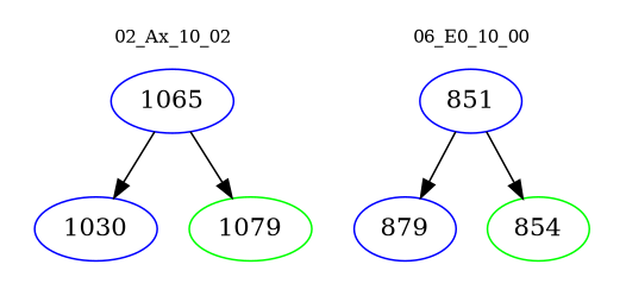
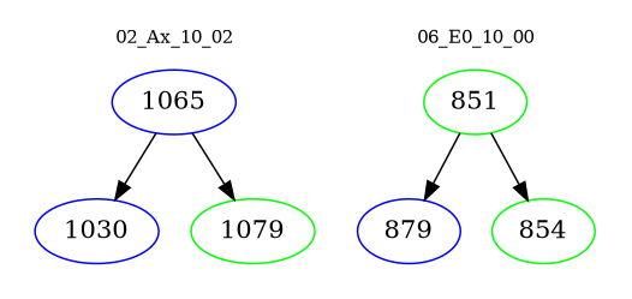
  digraph {
    node [color=blue]
    edge [color=black]
    n1 [label=1065]
    n2 [label=1030]
    n3 [color=green label=1079]
-   n4 [label=851]
+   n4 [color=green label=851]
    n5 [label=879]
    n6 [color=green label=854]
    subgraph cluster_1 {
      color=white
      fontsize=10
      label="02_Ax_10_02"
      n1
      n2
      n3
    }
    subgraph cluster_2 {
      color=white
      fontsize=10
      label="06_E0_10_00"
      n4
      n5
      n6
    }
    n1 -> n2
    n1 -> n3
    n4 -> n5
    n4 -> n6
  }
